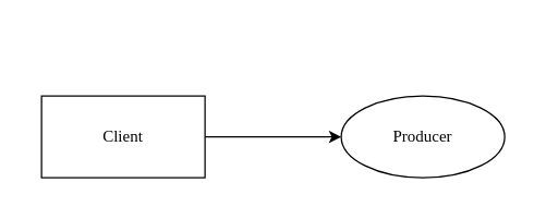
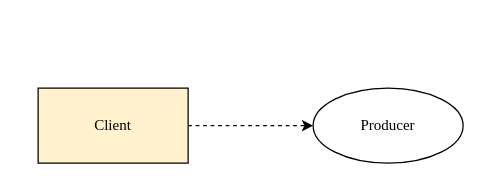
  <mxCell id="0" />
  <mxCell id="1" parent="0" />
  <mxCell id="2" value="" style="shape=image;verticalLabelPosition=bottom;verticalAlign=top;imageAspect=0;image=https://iconape.com/wp-content/png_logo_vector/gatling.png;clipPath=inset(33.33% 0% 33.33% 0%);aspect=fixed;rounded=0;labelBackgroundColor=none;" vertex="1" parent="1"><mxGeometry x="20" y="20" width="120" height="40" as="geometry" /></mxCell>
- <mxCell id="3" style="edgeStyle=orthogonalEdgeStyle;rounded=0;orthogonalLoop=1;jettySize=auto;html=1;exitX=1;exitY=0.5;exitDx=0;exitDy=0;entryX=0;entryY=0.5;entryDx=0;entryDy=0;labelBackgroundColor=none;fontColor=default;" edge="1" parent="1" source="4" target="6"><mxGeometry relative="1" as="geometry" /></mxCell>
- <mxCell id="4" value="Client" style="rounded=0;whiteSpace=wrap;html=1;fontFamily=Noto Sans Japanese;fontSource=https%3A%2F%2Ffonts.googleapis.com%2Fcss%3Ffamily%3DNoto%2BSans%2BJapanese;labelBackgroundColor=none;" vertex="1" parent="1"><mxGeometry x="30" y="70" width="120" height="60" as="geometry" /></mxCell>
+ <mxCell id="3" style="edgeStyle=orthogonalEdgeStyle;rounded=0;orthogonalLoop=1;jettySize=auto;html=1;exitX=1;exitY=0.5;exitDx=0;exitDy=0;entryX=0;entryY=0.5;entryDx=0;entryDy=0;labelBackgroundColor=none;fontColor=default;dashed=1;" edge="1" parent="1" source="4" target="6"><mxGeometry relative="1" as="geometry" /></mxCell>
+ <mxCell id="4" value="Client" style="rounded=0;whiteSpace=wrap;html=1;fontFamily=Noto Sans Japanese;fontSource=https%3A%2F%2Ffonts.googleapis.com%2Fcss%3Ffamily%3DNoto%2BSans%2BJapanese;labelBackgroundColor=none;fillColor=#fff2cc;" vertex="1" parent="1"><mxGeometry x="30" y="70" width="120" height="60" as="geometry" /></mxCell>
  <mxCell id="5" value="" style="shape=image;verticalLabelPosition=bottom;verticalAlign=top;imageAspect=0;image=https://storage.googleapis.com/zenn-user-upload/767631cbb04c-20220702.png;rounded=0;labelBackgroundColor=none;" vertex="1" parent="1"><mxGeometry x="240" y="20" width="121.29" height="37.6" as="geometry" /></mxCell>
  <mxCell id="6" value="Producer" style="ellipse;whiteSpace=wrap;html=1;fontFamily=Noto Sans Japanese;fontSource=https%3A%2F%2Ffonts.googleapis.com%2Fcss%3Ffamily%3DNoto%2BSans%2BJapanese;labelBackgroundColor=none;" vertex="1" parent="1"><mxGeometry x="250" y="70" width="120" height="60" as="geometry" /></mxCell>
